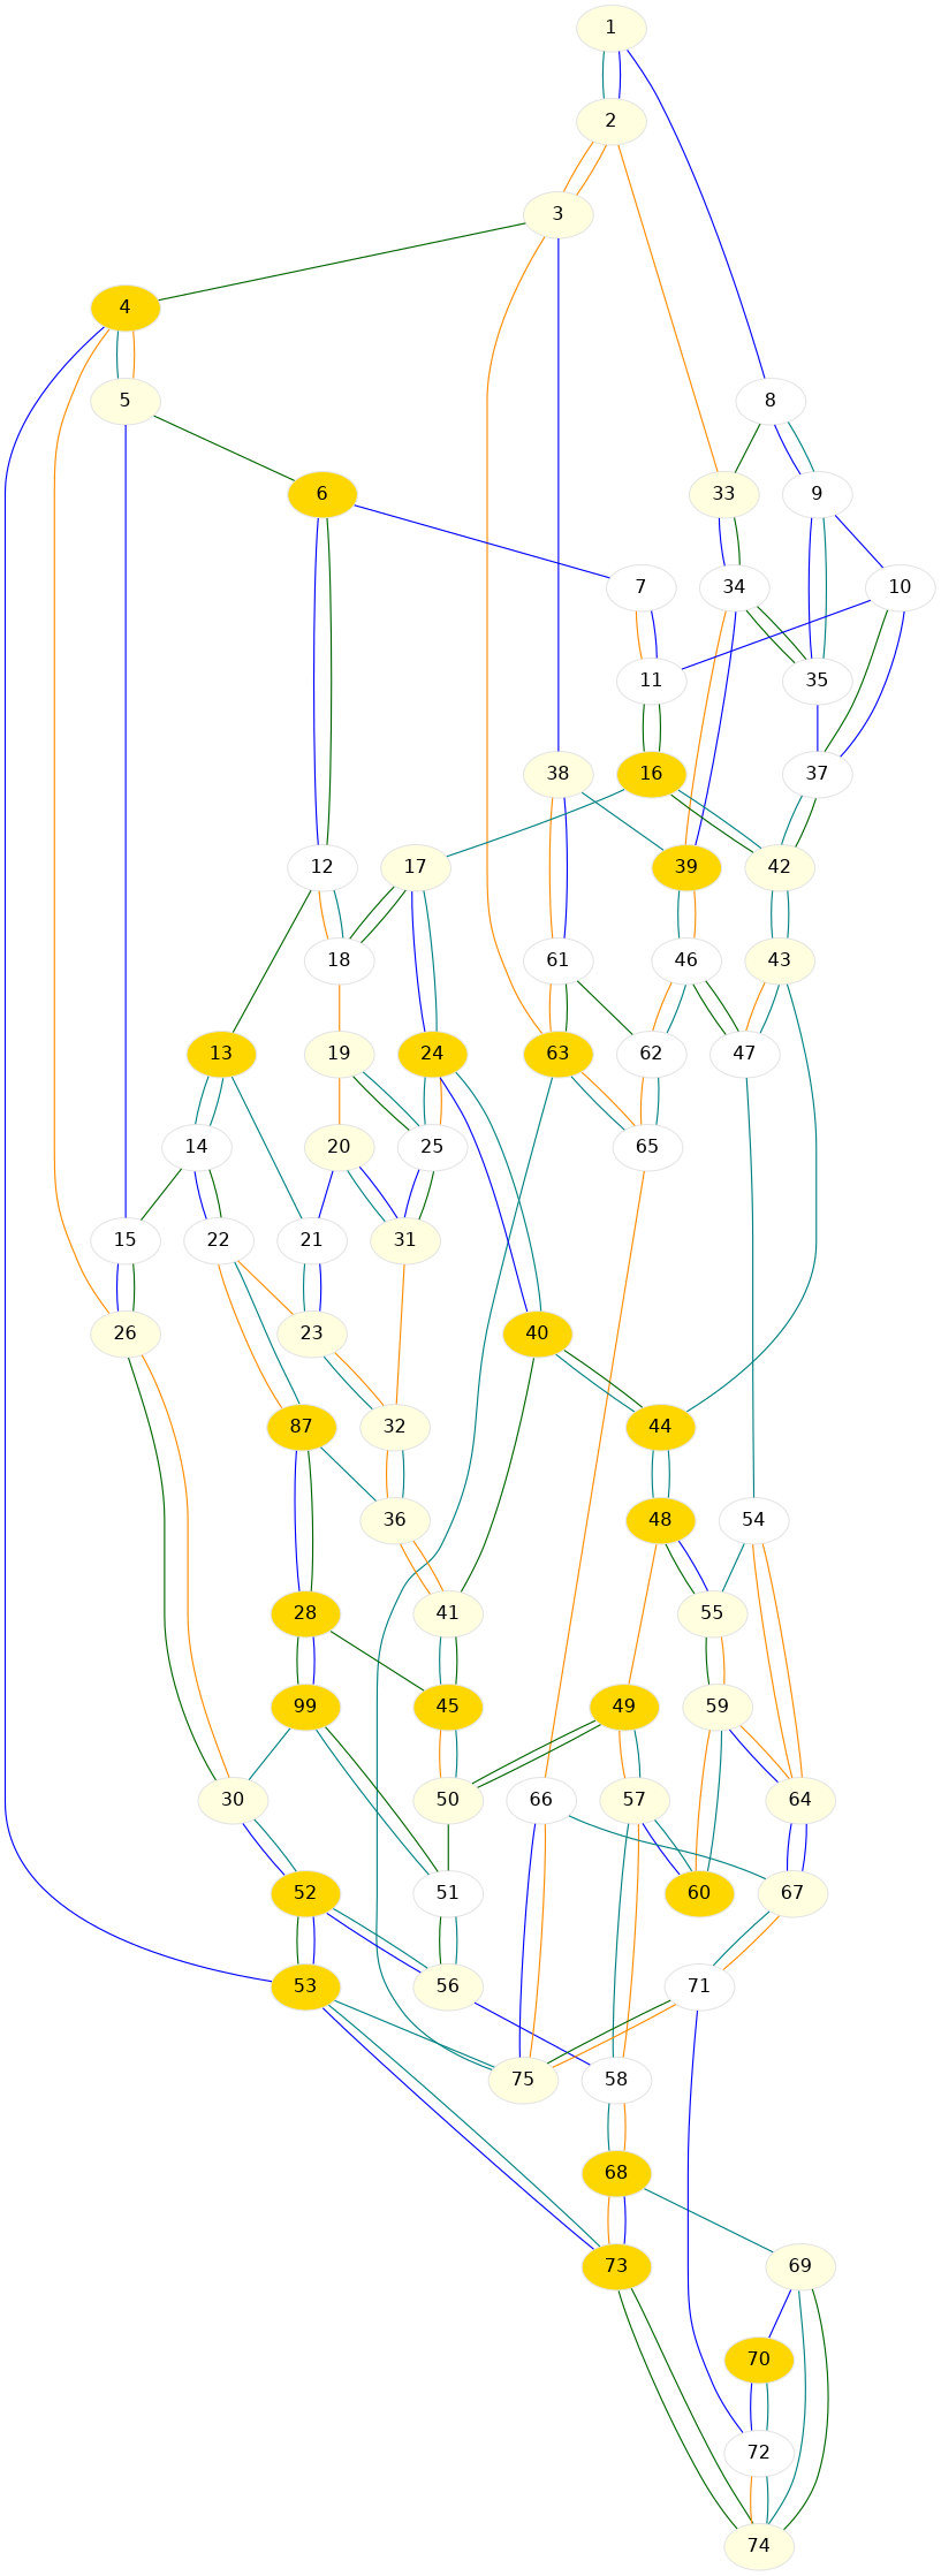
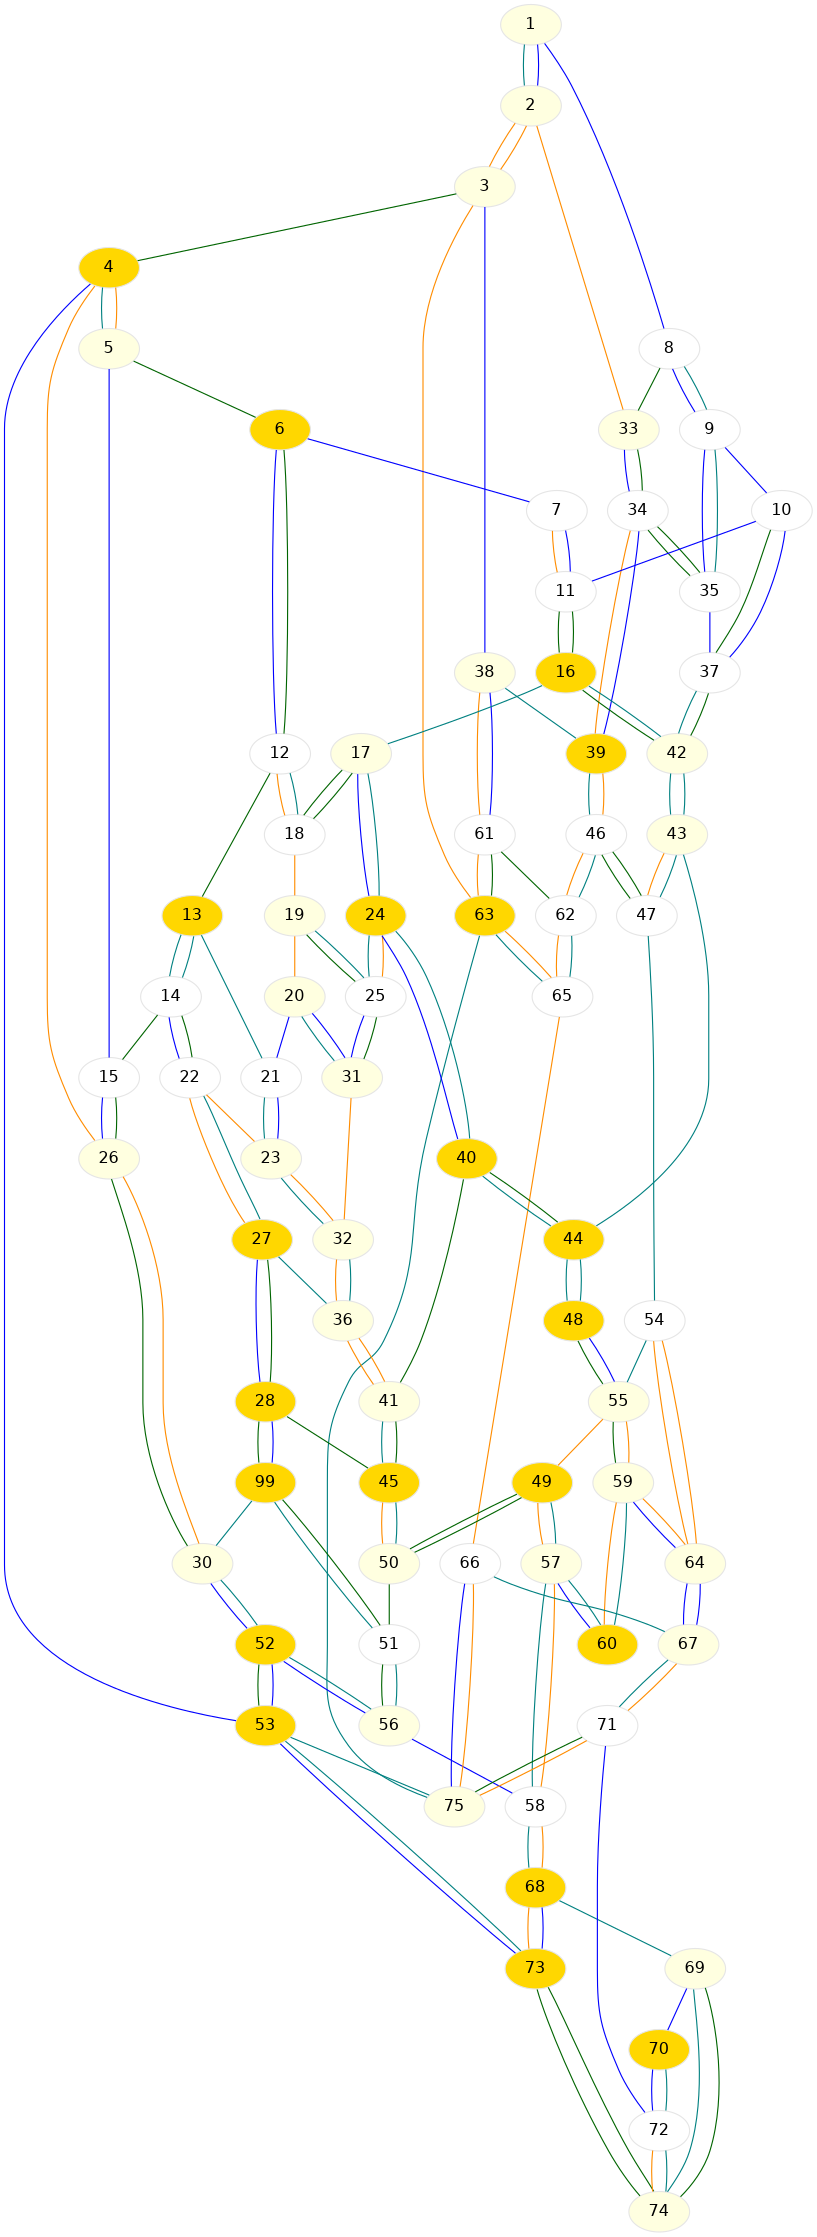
  graph {
    fontname="DejaVu Sans"
    node [color=gray90 fillcolor=lightyellow fontname="DejaVu Sans" style=filled]
    edge [color=teal fontname="DejaVu Sans"]
    1
    2
    8 [fillcolor=white]
    3
    33
    9 [fillcolor=white]
    4 [fillcolor=gold]
    38
    63 [fillcolor=gold]
    34 [fillcolor=white]
    5
    26
    53 [fillcolor=gold]
    39 [fillcolor=gold]
    61 [fillcolor=white]
    75
    65 [fillcolor=white]
    6 [fillcolor=gold]
    15 [fillcolor=white]
    30
    73 [fillcolor=gold]
    7 [fillcolor=white]
    12 [fillcolor=white]
    11 [fillcolor=white]
    13 [fillcolor=gold]
    18 [fillcolor=white]
    16 [fillcolor=gold]
    10 [fillcolor=white]
    35 [fillcolor=white]
    37 [fillcolor=white]
    42
    17
    14 [fillcolor=white]
    21 [fillcolor=white]
    19
    22 [fillcolor=white]
    23
-   27 [fillcolor=gold label=87]
+   27 [fillcolor=gold]
    24 [fillcolor=gold]
    43
    25 [fillcolor=white]
    40 [fillcolor=gold]
    20
    31
    32
    28 [fillcolor=gold]
    36
    41
    44 [fillcolor=gold]
    52 [fillcolor=gold]
    n51 [fillcolor=gold label=99]
    45 [fillcolor=gold]
    51 [fillcolor=white]
    50
    56
    46 [fillcolor=white]
    62 [fillcolor=white]
    47 [fillcolor=white]
    48 [fillcolor=gold]
    54 [fillcolor=white]
    49 [fillcolor=gold]
    55
    64
    57
    59
    58 [fillcolor=white]
    60 [fillcolor=gold]
    74
    67
    68 [fillcolor=gold]
    69
    66 [fillcolor=white]
    71 [fillcolor=white]
    72 [fillcolor=white]
    70 [fillcolor=gold]
    1 -- 2
    1 -- 2 [color=blue]
    1 -- 8 [color=blue]
    2 -- 3 [color=darkorange]
    2 -- 3 [color=darkorange]
    2 -- 33 [color=darkorange]
    8 -- 33 [color=darkgreen]
    8 -- 9 [color=blue]
    8 -- 9
    3 -- 4 [color=darkgreen]
    3 -- 38 [color=blue]
    3 -- 63 [color=darkorange]
    33 -- 34 [color=blue]
    33 -- 34 [color=darkgreen]
    9 -- 10 [color=blue]
    9 -- 35 [color=blue]
    9 -- 35
    4 -- 5
    4 -- 5 [color=darkorange]
    4 -- 26 [color=darkorange]
    4 -- 53 [color=blue]
    38 -- 39
    38 -- 61 [color=darkorange]
    38 -- 61 [color=blue]
    63 -- 75
    63 -- 65
    63 -- 65 [color=darkorange]
    34 -- 39 [color=darkorange]
    34 -- 39 [color=blue]
    34 -- 35 [color=darkgreen]
    34 -- 35 [color=darkgreen]
    5 -- 6 [color=darkgreen]
    5 -- 15 [color=blue]
    26 -- 30 [color=darkgreen]
    26 -- 30 [color=darkorange]
    53 -- 75
    53 -- 73 [color=blue]
    53 -- 73
    39 -- 46
    39 -- 46 [color=darkorange]
    61 -- 63 [color=darkorange]
    61 -- 63 [color=darkgreen]
    61 -- 62 [color=darkgreen]
    65 -- 66 [color=darkorange]
    6 -- 7 [color=blue]
    6 -- 12 [color=blue]
    6 -- 12 [color=darkgreen]
    15 -- 26 [color=blue]
    15 -- 26 [color=darkgreen]
    30 -- 52 [color=blue]
    30 -- 52
    73 -- 74 [color=darkgreen]
    73 -- 74 [color=darkgreen]
    7 -- 11 [color=darkorange]
    7 -- 11 [color=blue]
    12 -- 13 [color=darkgreen]
    12 -- 18 [color=darkorange]
    12 -- 18
    11 -- 16 [color=darkgreen]
    11 -- 16 [color=darkgreen]
    13 -- 14
    13 -- 14
    13 -- 21
    18 -- 19 [color=darkorange]
    16 -- 42 [color=darkgreen]
    16 -- 42
    16 -- 17
    10 -- 11 [color=blue]
    10 -- 37 [color=darkgreen]
    10 -- 37 [color=blue]
    35 -- 37 [color=blue]
    37 -- 42
    37 -- 42 [color=darkgreen]
    42 -- 43
    42 -- 43
    17 -- 18 [color=darkgreen]
    17 -- 18 [color=darkgreen]
    17 -- 24 [color=blue]
    17 -- 24
    14 -- 15 [color=darkgreen]
    14 -- 22 [color=blue]
    14 -- 22 [color=darkgreen]
    21 -- 23
    21 -- 23 [color=blue]
    19 -- 25 [color=darkgreen]
    19 -- 25
    19 -- 20 [color=darkorange]
    22 -- 23 [color=darkorange]
    22 -- 27 [color=darkorange]
    22 -- 27
    23 -- 32
    23 -- 32 [color=darkorange]
    27 -- 28 [color=blue]
    27 -- 28 [color=darkgreen]
    27 -- 36
    24 -- 25
    24 -- 25 [color=darkorange]
    24 -- 40 [color=blue]
    24 -- 40
    43 -- 44
    43 -- 47 [color=darkorange]
    43 -- 47
    25 -- 31 [color=blue]
    25 -- 31 [color=darkgreen]
    40 -- 41 [color=darkgreen]
    40 -- 44
    40 -- 44 [color=darkgreen]
    20 -- 21 [color=blue]
    20 -- 31
    20 -- 31 [color=blue]
    31 -- 32 [color=darkorange]
    32 -- 36 [color=darkorange]
    32 -- 36
    28 -- n51 [color=darkgreen]
    28 -- n51 [color=blue]
    28 -- 45 [color=darkgreen]
    36 -- 41 [color=darkorange]
    36 -- 41 [color=darkorange]
    41 -- 45
    41 -- 45 [color=darkgreen]
    44 -- 48
    44 -- 48
    52 -- 53 [color=darkgreen]
    52 -- 53 [color=blue]
    52 -- 56 [color=blue]
    52 -- 56
    n51 -- 30
    n51 -- 51
    n51 -- 51 [color=darkgreen]
    45 -- 50 [color=darkorange]
    45 -- 50
    51 -- 56 [color=darkgreen]
    51 -- 56
    50 -- 51 [color=darkgreen]
    56 -- 58 [color=blue]
    46 -- 62 [color=darkorange]
    46 -- 62
    46 -- 47 [color=darkgreen]
    46 -- 47 [color=darkgreen]
    62 -- 65 [color=darkorange]
    62 -- 65
    47 -- 54
-   48 -- 49 [color=darkorange]
+   55 -- 49 [color=darkorange]
    48 -- 55 [color=darkgreen]
    48 -- 55 [color=blue]
    54 -- 55
    54 -- 64 [color=darkorange]
    54 -- 64 [color=darkorange]
    49 -- 50 [color=darkgreen]
    49 -- 50 [color=darkgreen]
    49 -- 57 [color=darkorange]
    49 -- 57
    55 -- 59 [color=darkgreen]
    55 -- 59 [color=darkorange]
    64 -- 67 [color=blue]
    64 -- 67 [color=blue]
    57 -- 58
    57 -- 58 [color=darkorange]
    57 -- 60 [color=blue]
    57 -- 60
    59 -- 64 [color=blue]
    59 -- 64 [color=darkorange]
    59 -- 60 [color=darkorange]
    59 -- 60
    58 -- 68
    58 -- 68 [color=darkorange]
    67 -- 71
    67 -- 71 [color=darkorange]
    68 -- 73 [color=darkorange]
    68 -- 73 [color=blue]
    68 -- 69
    69 -- 74
    69 -- 74 [color=darkgreen]
    69 -- 70 [color=blue]
    66 -- 75 [color=blue]
    66 -- 75 [color=darkorange]
    66 -- 67
    71 -- 75 [color=darkgreen]
    71 -- 75 [color=darkorange]
    71 -- 72 [color=blue]
    72 -- 74 [color=darkorange]
    72 -- 74
    70 -- 72 [color=blue]
    70 -- 72
  }
